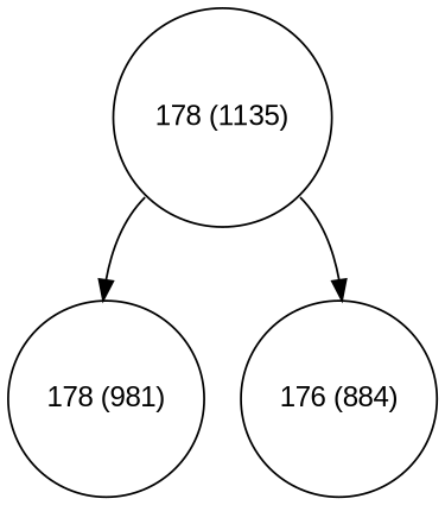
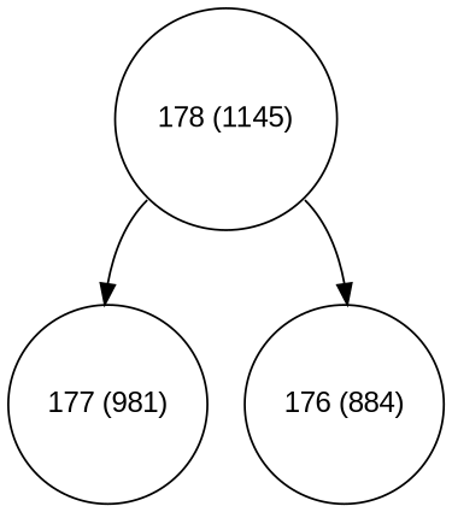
  digraph {
    node [fontname=Arial shape=circle]
-   n1 [label="178 (1135)" width=0.5]
-   n2 [label="178 (981)" width=0.5]
+   n1 [label="178 (1145)" width=0.5]
+   n2 [label="177 (981)" width=0.5]
    n3 [label="176 (884)" width=0.5]
    n1 -> n2 [tailport=sw]
    n1 -> n3 [tailport=se]
  }
